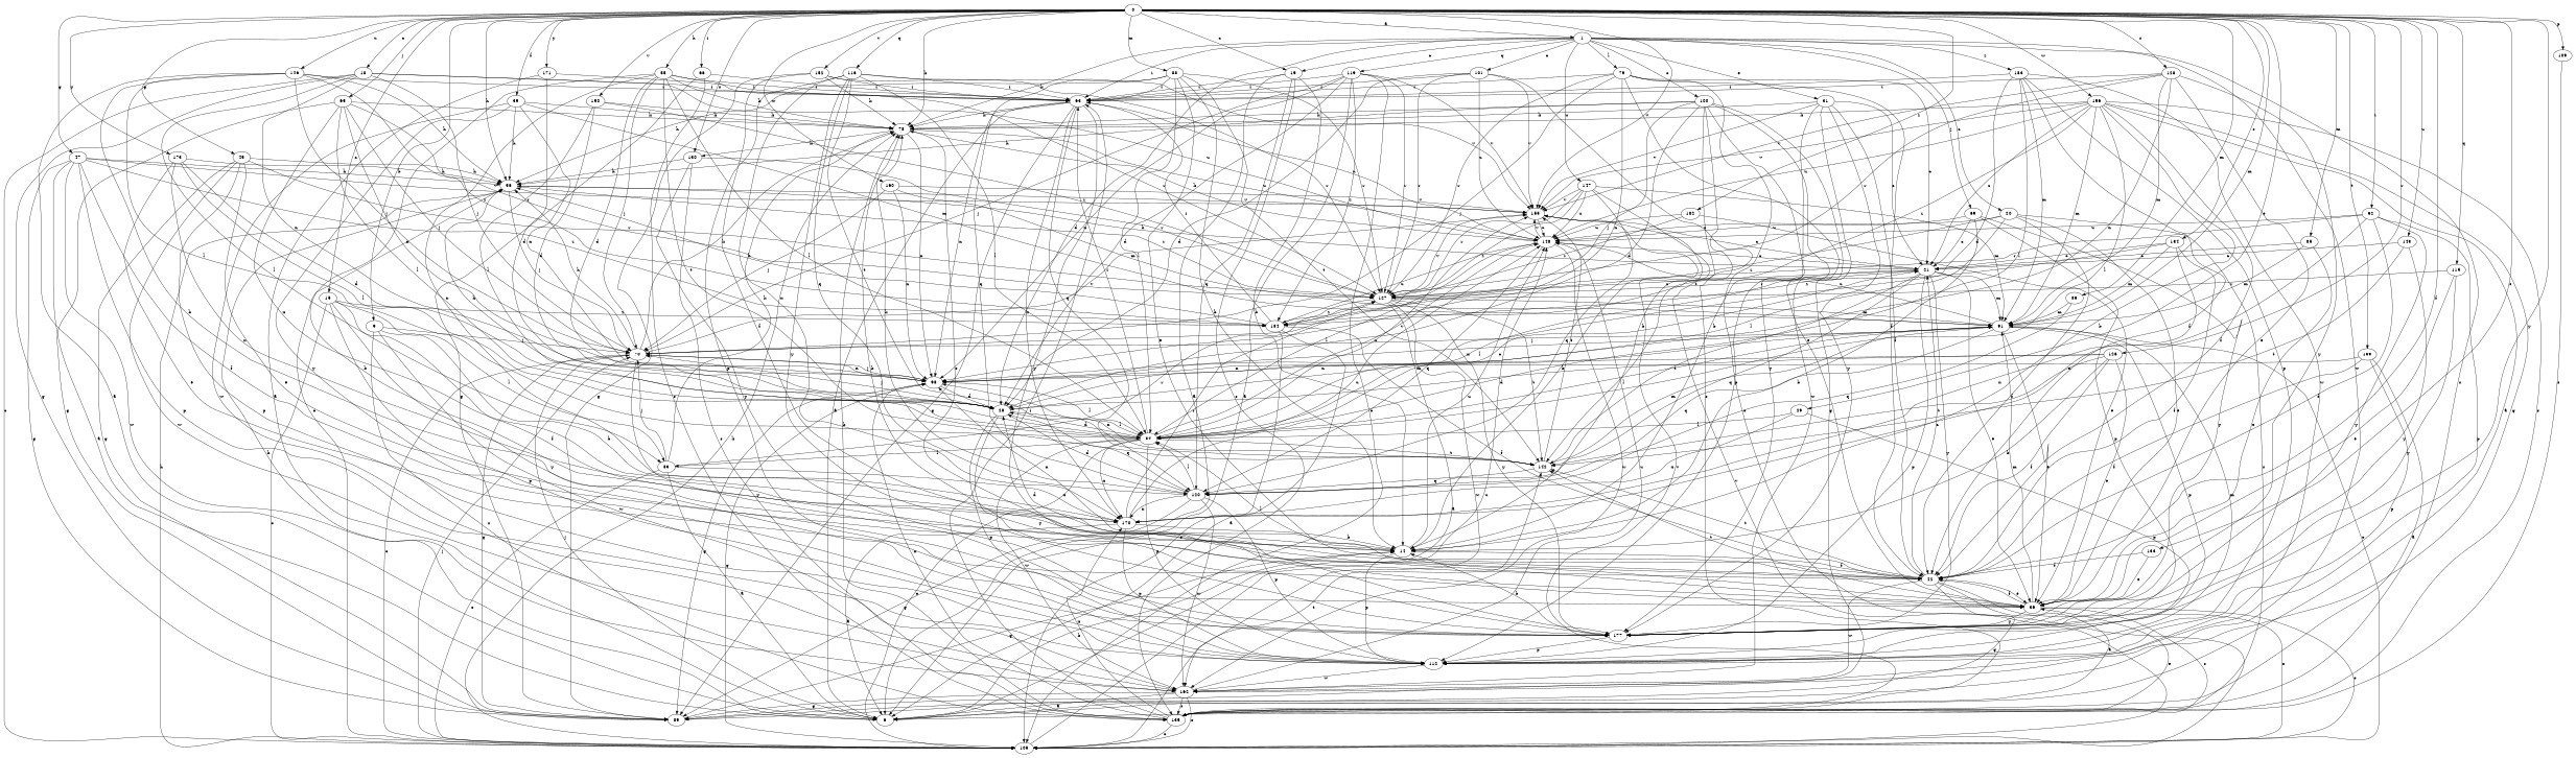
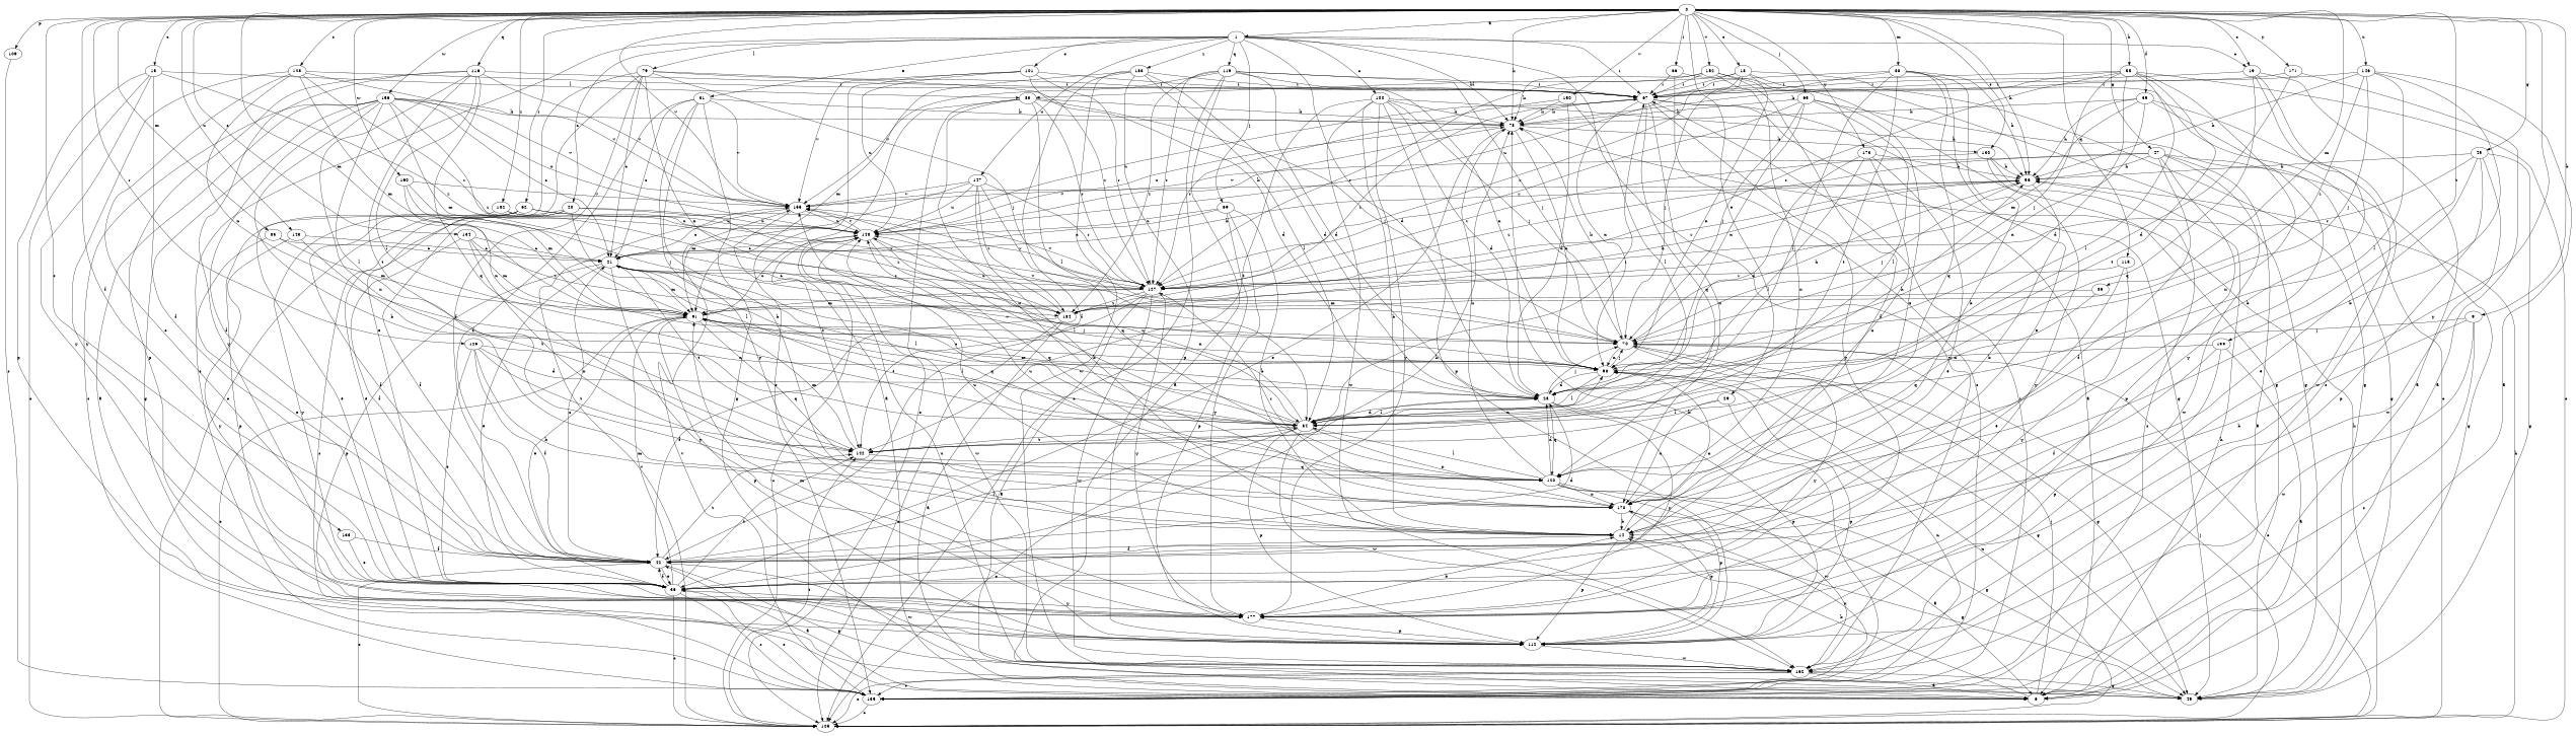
  strict digraph {
    0
    1
    9
    15
    18
    19
    29
    39
    42
    45
    47
    55
    56
    n14 [label=66]
    62
    65
    78
    85
    86
    88
    91
    109
    115
    116
    126
    128
    130
    133
    134
    139
    143
    146
    150
    152
    155
    156
    160
    171
    173
    177
    182
    20
    28
    31
-   63
+   63 [label=67]
    69
    79
    100
    101
    119
    135
    147
    162
    183
    14
    70
    112
    83
    105
    184
-   49 [label=89]
+   49
    98
    148
    6
    120
    84
    170
    36
    21
    142
    127
    0 -> 1 [label=a]
    0 -> 9 [label=b]
    0 -> 15 [label=c]
    0 -> 18 [label=c]
    0 -> 19 [label=c]
    0 -> 29 [label=e]
    0 -> 39 [label=f]
    0 -> 42 [label=f]
    0 -> 45 [label=g]
    0 -> 47 [label=g]
    0 -> 55 [label=h]
    0 -> 56 [label=h]
    0 -> n14 [label=i]
    0 -> 62 [label=i]
    0 -> 65 [label=j]
    0 -> 78 [label=k]
    0 -> 85 [label=m]
    0 -> 86 [label=m]
    0 -> 88 [label=m]
    0 -> 91 [label=m]
    0 -> 109 [label=p]
    0 -> 115 [label=q]
    0 -> 116 [label=q]
    0 -> 126 [label=r]
    0 -> 128 [label=s]
    0 -> 130 [label=s]
    0 -> 133 [label=s]
    0 -> 134 [label=s]
    0 -> 139 [label=t]
    0 -> 143 [label=u]
    0 -> 146 [label=u]
    0 -> 150 [label=v]
    0 -> 152 [label=v]
    0 -> 155 [label=v]
    0 -> 156 [label=w]
    0 -> 160 [label=w]
    0 -> 171 [label=y]
    0 -> 173 [label=y]
    0 -> 177 [label=y]
    0 -> 182 [label=z]
    1 -> 19 [label=c]
    1 -> 78 [label=k]
    1 -> 20 [label=c]
    1 -> 28 [label=d]
    1 -> 31 [label=e]
    1 -> 63 [label=i]
    1 -> 69 [label=j]
    1 -> 79 [label=l]
    1 -> 100 [label=o]
    1 -> 101 [label=o]
    1 -> 119 [label=q]
    1 -> 135 [label=s]
    1 -> 147 [label=u]
    1 -> 162 [label=w]
    1 -> 183 [label=z]
    9 -> 135 [label=s]
    9 -> 162 [label=w]
    9 -> 14 [label=b]
    9 -> 70 [label=j]
    15 -> 42 [label=f]
    15 -> 177 [label=y]
    15 -> 112 [label=p]
    15 -> 83 [label=l]
    15 -> 105 [label=o]
    15 -> 184 [label=z]
    18 -> 63 [label=i]
    18 -> 70 [label=j]
    18 -> 83 [label=l]
    18 -> 105 [label=o]
    18 -> 49 [label=g]
    18 -> 98 [label=n]
    18 -> 148 [label=u]
    19 -> 63 [label=i]
    19 -> 135 [label=s]
    19 -> 14 [label=b]
    19 -> 6 [label=a]
    19 -> 120 [label=q]
    29 -> 112 [label=p]
    29 -> 84 [label=l]
    29 -> 170 [label=x]
    39 -> 56 [label=h]
    39 -> 78 [label=k]
    39 -> 91 [label=m]
    39 -> 177 [label=y]
    39 -> 162 [label=w]
    39 -> 98 [label=n]
    42 -> 28 [label=d]
    42 -> 162 [label=w]
    42 -> 105 [label=o]
    42 -> 49 [label=g]
-   42 -> 6 [label=a]
+   6 -> 42 [label=a]
    42 -> 84 [label=l]
    42 -> 36 [label=e]
    42 -> 21 [label=c]
    42 -> 142 [label=t]
    45 -> 56 [label=h]
    45 -> 162 [label=w]
    45 -> 112 [label=p]
    45 -> 49 [label=g]
    45 -> 36 [label=e]
    45 -> 127 [label=r]
    47 -> 42 [label=f]
    47 -> 56 [label=h]
    47 -> 155 [label=v]
    47 -> 162 [label=w]
    47 -> 112 [label=p]
    47 -> 184 [label=z]
    47 -> 49 [label=g]
    47 -> 6 [label=a]
    55 -> 78 [label=k]
    55 -> 28 [label=d]
    55 -> 63 [label=i]
    55 -> 70 [label=j]
    55 -> 105 [label=o]
    55 -> 84 [label=l]
    55 -> 170 [label=x]
    55 -> 142 [label=t]
    55 -> 127 [label=r]
    56 -> 155 [label=v]
    56 -> 14 [label=b]
    56 -> 70 [label=j]
    56 -> 127 [label=r]
    n14 -> 63 [label=i]
    n14 -> 135 [label=s]
    n14 -> 49 [label=g]
    62 -> 42 [label=f]
    62 -> 177 [label=y]
    62 -> 112 [label=p]
    62 -> 148 [label=u]
    62 -> 127 [label=r]
    65 -> 78 [label=k]
    65 -> 70 [label=j]
    65 -> 49 [label=g]
    65 -> 98 [label=n]
    65 -> 84 [label=l]
    65 -> 170 [label=x]
    65 -> 127 [label=r]
    78 -> 130 [label=k]
    78 -> 98 [label=n]
    78 -> 148 [label=u]
    78 -> 36 [label=e]
    85 -> 91 [label=m]
    85 -> 36 [label=e]
    85 -> 21 [label=c]
    86 -> 91 [label=m]
    86 -> 120 [label=q]
    88 -> 56 [label=h]
    88 -> 63 [label=i]
    88 -> 14 [label=b]
    88 -> 120 [label=q]
    88 -> 84 [label=l]
    88 -> 36 [label=e]
    88 -> 142 [label=t]
    88 -> 127 [label=r]
    91 -> 70 [label=j]
    91 -> 112 [label=p]
    91 -> 105 [label=o]
    91 -> 98 [label=n]
    91 -> 148 [label=u]
    91 -> 120 [label=q]
    91 -> 84 [label=l]
    91 -> 36 [label=e]
    109 -> 135 [label=s]
    115 -> 177 [label=y]
    115 -> 36 [label=e]
    115 -> 127 [label=r]
    116 -> 155 [label=v]
    116 -> 177 [label=y]
    116 -> 63 [label=i]
    116 -> 112 [label=p]
    116 -> 120 [label=q]
    116 -> 84 [label=l]
    116 -> 170 [label=x]
    116 -> 142 [label=t]
    126 -> 42 [label=f]
    126 -> 28 [label=d]
    126 -> 14 [label=b]
    126 -> 98 [label=n]
    126 -> 36 [label=e]
    126 -> 142 [label=t]
    128 -> 91 [label=m]
    128 -> 155 [label=v]
    128 -> 177 [label=y]
    128 -> 63 [label=i]
    128 -> 98 [label=n]
    128 -> 36 [label=e]
    128 -> 127 [label=r]
    130 -> 56 [label=h]
    130 -> 177 [label=y]
    130 -> 135 [label=s]
    130 -> 127 [label=r]
    133 -> 42 [label=f]
    133 -> 36 [label=e]
    134 -> 42 [label=f]
    134 -> 91 [label=m]
    134 -> 184 [label=z]
    134 -> 170 [label=x]
    134 -> 21 [label=c]
    139 -> 42 [label=f]
    139 -> 112 [label=p]
    139 -> 98 [label=n]
    139 -> 6 [label=a]
    143 -> 177 [label=y]
    143 -> 21 [label=c]
    143 -> 142 [label=t]
    146 -> 56 [label=h]
    146 -> 63 [label=i]
    146 -> 14 [label=b]
    146 -> 70 [label=j]
    146 -> 184 [label=z]
    146 -> 6 [label=a]
    146 -> 84 [label=l]
    150 -> 78 [label=k]
    150 -> 28 [label=d]
    150 -> 84 [label=l]
    150 -> 127 [label=r]
    152 -> 42 [label=f]
    152 -> 78 [label=k]
    152 -> 63 [label=i]
    152 -> 49 [label=g]
-   62 -> 170 [label=x]
+   152 -> 170 [label=x]
    152 -> 127 [label=r]
    155 -> 148 [label=u]
    155 -> 21 [label=c]
-   142 -> 155 [label=t]
+   155 -> 142 [label=t]
    156 -> 42 [label=f]
    156 -> 78 [label=k]
    156 -> 91 [label=m]
    156 -> 155 [label=v]
    156 -> 135 [label=s]
    156 -> 14 [label=b]
    156 -> 184 [label=z]
    156 -> 49 [label=g]
    156 -> 148 [label=u]
    156 -> 6 [label=a]
    156 -> 84 [label=l]
    156 -> 21 [label=c]
    160 -> 91 [label=m]
    160 -> 155 [label=v]
    160 -> 70 [label=j]
    160 -> 98 [label=n]
    171 -> 28 [label=d]
    171 -> 63 [label=i]
    171 -> 6 [label=a]
    173 -> 56 [label=h]
    173 -> 28 [label=d]
    173 -> 84 [label=l]
    173 -> 170 [label=x]
    173 -> 36 [label=e]
    177 -> 14 [label=b]
    177 -> 112 [label=p]
    182 -> 148 [label=u]
    182 -> 36 [label=e]
    182 -> 127 [label=r]
    20 -> 42 [label=f]
    20 -> 135 [label=s]
    20 -> 184 [label=z]
    20 -> 148 [label=u]
    20 -> 84 [label=l]
    20 -> 36 [label=e]
    28 -> 56 [label=h]
    28 -> 91 [label=m]
    28 -> 177 [label=y]
    28 -> 70 [label=j]
    28 -> 112 [label=p]
    28 -> 120 [label=q]
    28 -> 84 [label=l]
    31 -> 42 [label=f]
    31 -> 78 [label=k]
    31 -> 155 [label=v]
    31 -> 177 [label=y]
    31 -> 14 [label=b]
    31 -> 49 [label=g]
    31 -> 21 [label=c]
    63 -> 78 [label=k]
    63 -> 177 [label=y]
    63 -> 49 [label=g]
    63 -> 98 [label=n]
    63 -> 148 [label=u]
    63 -> 6 [label=a]
    63 -> 120 [label=q]
    63 -> 170 [label=x]
    69 -> 177 [label=y]
    69 -> 14 [label=b]
    69 -> 112 [label=p]
    69 -> 148 [label=u]
    69 -> 21 [label=c]
    79 -> 42 [label=f]
    79 -> 63 [label=i]
    79 -> 70 [label=j]
    79 -> 105 [label=o]
    79 -> 98 [label=n]
    79 -> 36 [label=e]
    79 -> 21 [label=c]
    79 -> 127 [label=r]
    100 -> 56 [label=h]
    100 -> 78 [label=k]
    100 -> 177 [label=y]
    100 -> 28 [label=d]
    100 -> 162 [label=w]
    100 -> 14 [label=b]
    100 -> 70 [label=j]
    100 -> 112 [label=p]
    100 -> 142 [label=t]
    101 -> 155 [label=v]
    101 -> 28 [label=d]
    101 -> 63 [label=i]
    101 -> 135 [label=s]
    101 -> 148 [label=u]
    101 -> 127 [label=r]
    119 -> 155 [label=v]
    119 -> 28 [label=d]
    119 -> 63 [label=i]
    119 -> 70 [label=j]
    119 -> 105 [label=o]
    119 -> 184 [label=z]
    119 -> 98 [label=n]
    119 -> 6 [label=a]
    119 -> 127 [label=r]
    135 -> 78 [label=k]
    135 -> 155 [label=v]
    135 -> 63 [label=i]
    135 -> 105 [label=o]
    135 -> 98 [label=n]
    135 -> 170 [label=x]
    135 -> 36 [label=e]
    147 -> 91 [label=m]
    147 -> 155 [label=v]
    147 -> 14 [label=b]
    147 -> 184 [label=z]
    147 -> 148 [label=u]
    147 -> 120 [label=q]
    147 -> 127 [label=r]
    162 -> 135 [label=s]
    162 -> 105 [label=o]
    162 -> 49 [label=g]
    162 -> 148 [label=u]
    162 -> 6 [label=a]
    183 -> 42 [label=f]
    183 -> 91 [label=m]
    183 -> 28 [label=d]
    183 -> 63 [label=i]
    183 -> 162 [label=w]
    183 -> 112 [label=p]
    183 -> 84 [label=l]
    14 -> 42 [label=f]
    14 -> 112 [label=p]
    14 -> 98 [label=n]
    14 -> 148 [label=u]
    70 -> 56 [label=h]
    70 -> 78 [label=k]
    70 -> 155 [label=v]
    70 -> 177 [label=y]
    70 -> 105 [label=o]
    70 -> 49 [label=g]
    70 -> 98 [label=n]
    112 -> 91 [label=m]
    112 -> 162 [label=w]
    83 -> 78 [label=k]
    83 -> 70 [label=j]
    83 -> 105 [label=o]
    83 -> 6 [label=a]
-   84 -> 83 [label=l]
+   83 -> 84 [label=l]
    83 -> 170 [label=x]
    83 -> 127 [label=r]
    105 -> 56 [label=h]
    105 -> 78 [label=k]
    105 -> 155 [label=v]
    105 -> 70 [label=j]
-   105 -> 98 [label=g]
+   105 -> 98 [label=n]
    105 -> 148 [label=u]
    105 -> 142 [label=t]
    184 -> 42 [label=f]
    184 -> 56 [label=h]
    184 -> 63 [label=i]
    184 -> 105 [label=o]
    184 -> 148 [label=u]
    184 -> 6 [label=a]
    49 -> 14 [label=g]
    98 -> 28 [label=d]
    98 -> 70 [label=j]
    98 -> 49 [label=g]
    98 -> 84 [label=l]
    148 -> 78 [label=k]
    148 -> 155 [label=v]
    148 -> 162 [label=w]
    148 -> 120 [label=q]
    148 -> 84 [label=l]
    148 -> 21 [label=c]
    6 -> 56 [label=h]
    6 -> 14 [label=b]
    6 -> 70 [label=j]
    120 -> 78 [label=k]
    120 -> 28 [label=d]
    120 -> 162 [label=w]
    120 -> 112 [label=p]
    120 -> 49 [label=g]
    120 -> 84 [label=l]
    120 -> 170 [label=x]
    84 -> 155 [label=v]
    84 -> 28 [label=d]
    84 -> 63 [label=i]
    84 -> 162 [label=w]
    84 -> 112 [label=p]
    84 -> 105 [label=o]
    84 -> 148 [label=u]
    84 -> 170 [label=x]
    84 -> 21 [label=c]
    84 -> 142 [label=t]
    170 -> 14 [label=b]
    170 -> 112 [label=p]
    170 -> 148 [label=u]
    170 -> 6 [label=a]
    170 -> 127 [label=r]
    36 -> 42 [label=f]
    36 -> 78 [label=k]
    36 -> 91 [label=m]
    36 -> 177 [label=y]
    36 -> 135 [label=s]
    36 -> 105 [label=o]
    36 -> 142 [label=t]
    21 -> 56 [label=h]
    21 -> 91 [label=m]
    21 -> 177 [label=y]
    21 -> 112 [label=p]
    21 -> 120 [label=q]
    21 -> 84 [label=l]
    21 -> 36 [label=e]
    21 -> 142 [label=t]
    21 -> 127 [label=r]
    142 -> 91 [label=m]
    142 -> 98 [label=n]
    142 -> 120 [label=q]
    127 -> 91 [label=m]
    127 -> 155 [label=v]
    127 -> 177 [label=y]
    127 -> 162 [label=w]
    127 -> 184 [label=z]
    127 -> 6 [label=a]
    127 -> 21 [label=c]
    127 -> 142 [label=t]
  }
